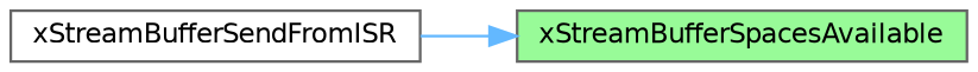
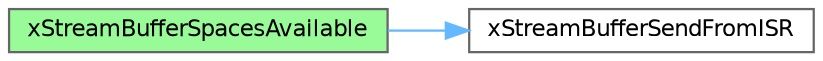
  digraph {
    rankdir=LR
    node [fontname=Helvetica fontsize=10 shape=box style=filled]
    n1 [color=gray40 fillcolor=white fontcolor=black height=0.2 label=xStreamBufferSendFromISR width=0.4]
    n2 [color=grey40 fillcolor=palegreen height=0.2 label=xStreamBufferSpacesAvailable width=0.4]
-   n1 -> n2 [color=steelblue1 fontname=Helvetica fontsize=10 labelfontname=Helvetica labelfontsize=10 style=solid]
+   n2 -> n1 [color=steelblue1 fontname=Helvetica fontsize=10 labelfontname=Helvetica labelfontsize=10 style=solid]
  }
